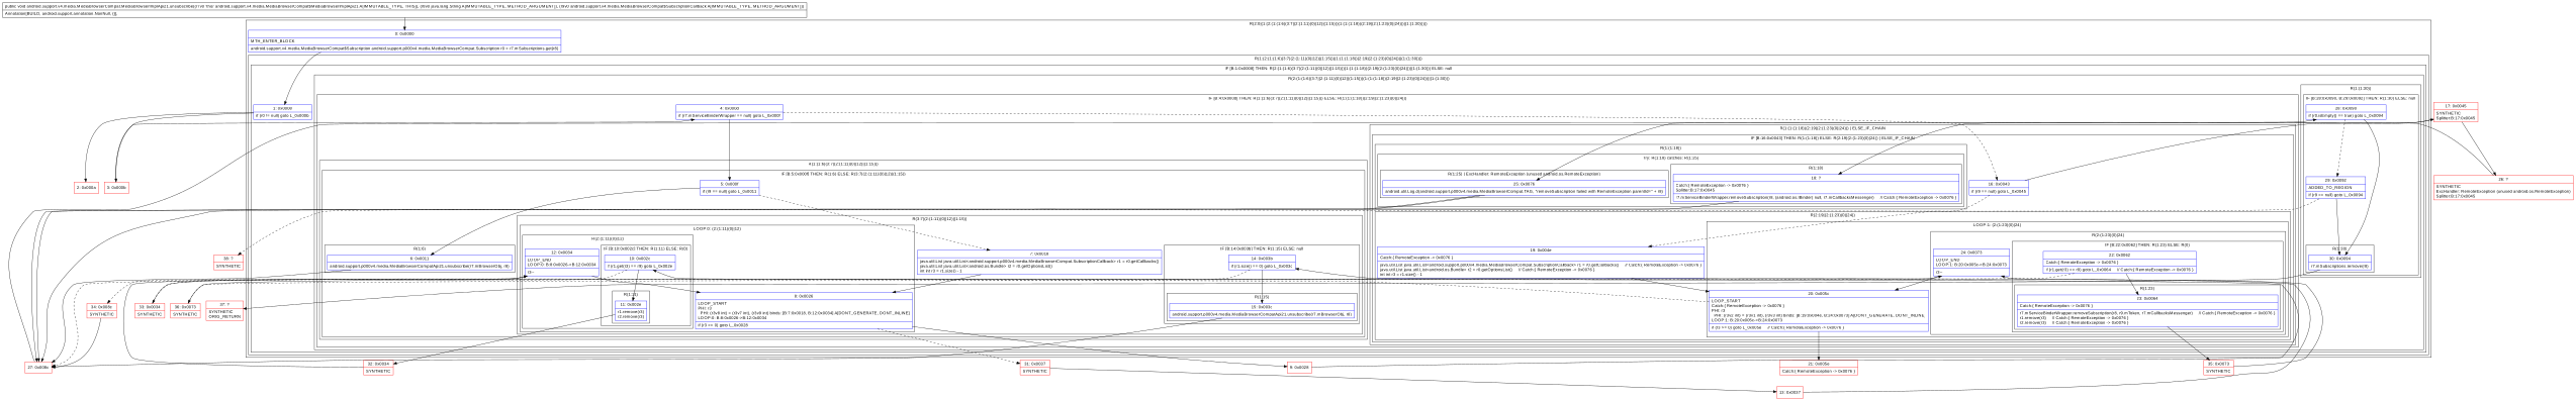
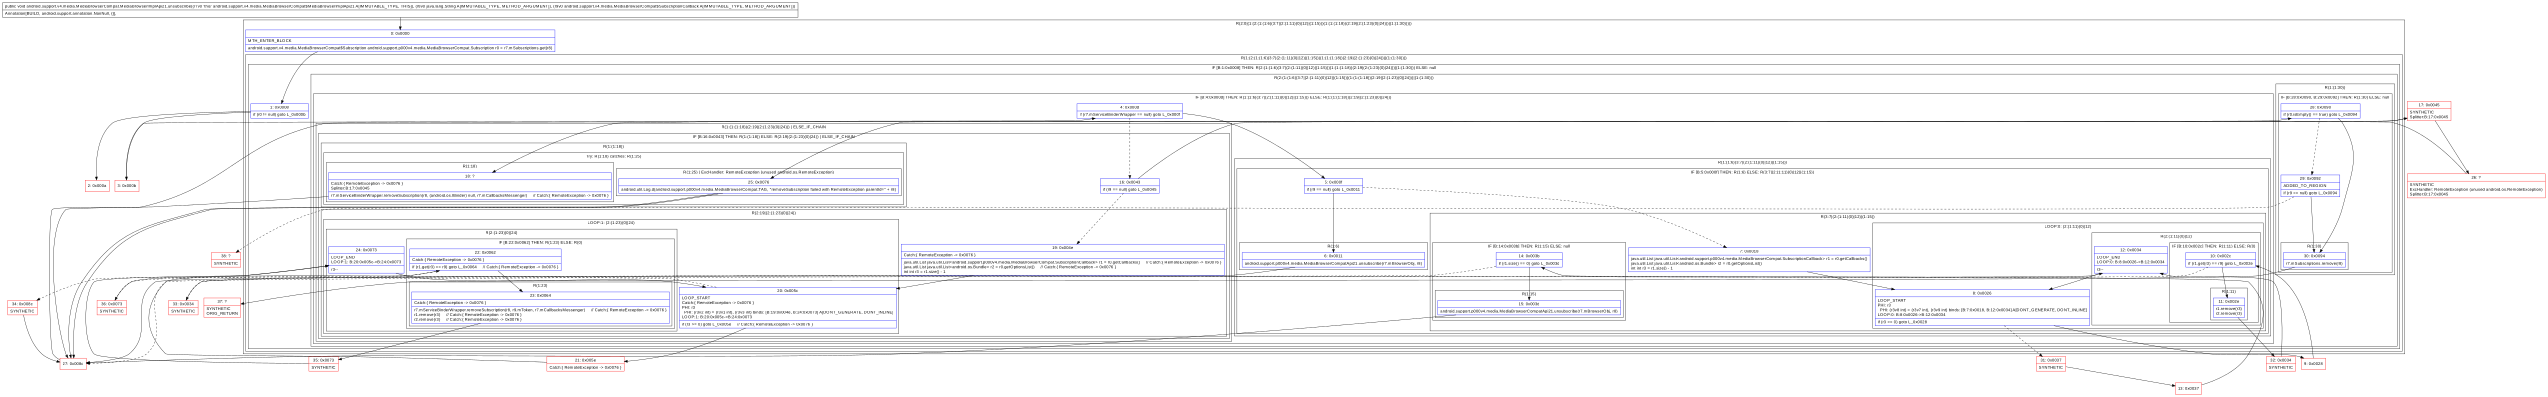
  digraph {
    fontname="Liberation Sans"
    node [color=blue fontname="Liberation Sans" shape=record]
    edge [fontname="Liberation Sans"]
    n1 [label="{6\:\ 0x0011|android.support.p000v4.media.MediaBrowserCompatApi21.unsubscribe(r7.mBrowserObj, r8)\l}"]
    n2 [label="{11\:\ 0x002e|r1.remove(r3)\lr2.remove(r3)\l}"]
    n3 [label="{10\:\ 0x002c|if (r1.get(r3) == r9) goto L_0x002e\l}"]
    n4 [label="{12\:\ 0x0034|LOOP_END\lLOOP:0: B:8:0x0026\-\>B:12:0x0034\l|r3\-\-\l}"]
    n5 [label="{8\:\ 0x0026|LOOP_START\lPHI: r3 \l  PHI: (r3v8 int) = (r3v7 int), (r3v9 int) binds: [B:7:0x0018, B:12:0x0034] A[DONT_GENERATE, DONT_INLINE]\lLOOP:0: B:8:0x0026\-\>B:12:0x0034\l|if (r3 \>= 0) goto L_0x0028\l}"]
    n6 [label="{15\:\ 0x003d|android.support.p000v4.media.MediaBrowserCompatApi21.unsubscribe(r7.mBrowserObj, r8)\l}"]
    n7 [label="{14\:\ 0x003b|if (r1.size() == 0) goto L_0x003d\l}"]
    n8 [label="{7\:\ 0x0018|java.util.List java.util.List\<android.support.p000v4.media.MediaBrowserCompat.SubscriptionCallback\> r1 = r0.getCallbacks()\ljava.util.List java.util.List\<android.os.Bundle\> r2 = r0.getOptionsList()\lint int r3 = r1.size() \- 1\l}"]
    n9 [label="{5\:\ 0x000f|if (r9 == null) goto L_0x0011\l}"]
    n10 [label="{18\:\ ?|Catch:\{ RemoteException \-\> 0x0076 \}\lSplitter:B:17:0x0045\l|r7.mServiceBinderWrapper.removeSubscription(r8, (android.os.IBinder) null, r7.mCallbacksMessenger)     \/\/ Catch:\{ RemoteException \-\> 0x0076 \}\l}"]
    n11 [label="{25\:\ 0x0076|android.util.Log.d(android.support.p000v4.media.MediaBrowserCompat.TAG, \"removeSubscription failed with RemoteException parentId=\" + r8)\l}"]
    n12 [label="{23\:\ 0x0064|Catch:\{ RemoteException \-\> 0x0076 \}\l|r7.mServiceBinderWrapper.removeSubscription(r8, r9.mToken, r7.mCallbacksMessenger)     \/\/ Catch:\{ RemoteException \-\> 0x0076 \}\lr1.remove(r3)     \/\/ Catch:\{ RemoteException \-\> 0x0076 \}\lr2.remove(r3)     \/\/ Catch:\{ RemoteException \-\> 0x0076 \}\l}"]
    n13 [label="{22\:\ 0x0062|Catch:\{ RemoteException \-\> 0x0076 \}\l|if (r1.get(r3) == r9) goto L_0x0064     \/\/ Catch:\{ RemoteException \-\> 0x0076 \}\l}"]
    n14 [label="{24\:\ 0x0073|LOOP_END\lLOOP:1: B:20:0x005c\-\>B:24:0x0073\l|r3\-\-\l}"]
    n15 [label="{20\:\ 0x005c|LOOP_START\lCatch:\{ RemoteException \-\> 0x0076 \}\lPHI: r3 \l  PHI: (r3v2 int) = (r3v1 int), (r3v3 int) binds: [B:19:0x004e, B:24:0x0073] A[DONT_GENERATE, DONT_INLINE]\lLOOP:1: B:20:0x005c\-\>B:24:0x0073\l|if (r3 \>= 0) goto L_0x005e     \/\/ Catch:\{ RemoteException \-\> 0x0076 \}\l}"]
    n16 [label="{19\:\ 0x004e|Catch:\{ RemoteException \-\> 0x0076 \}\l|java.util.List java.util.List\<android.support.p000v4.media.MediaBrowserCompat.SubscriptionCallback\> r1 = r0.getCallbacks()     \/\/ Catch:\{ RemoteException \-\> 0x0076 \}\ljava.util.List java.util.List\<android.os.Bundle\> r2 = r0.getOptionsList()     \/\/ Catch:\{ RemoteException \-\> 0x0076 \}\lint int r3 = r1.size() \- 1\l}"]
    n17 [label="{16\:\ 0x0043|if (r9 == null) goto L_0x0045\l}"]
    n18 [label="{4\:\ 0x000d|if (r7.mServiceBinderWrapper == null) goto L_0x000f\l}"]
    n19 [label="{30\:\ 0x0094|r7.mSubscriptions.remove(r8)\l}"]
    n20 [label="{28\:\ 0x0090|if (r0.isEmpty() == true) goto L_0x0094\l}"]
    n21 [label="{29\:\ 0x0092|ADDED_TO_REGION\l|if (r9 == null) goto L_0x0094\l}"]
    n22 [label="{1\:\ 0x0008|if (r0 != null) goto L_0x000b\l}"]
    n23 [label="{0\:\ 0x0000|MTH_ENTER_BLOCK\l|android.support.v4.media.MediaBrowserCompat$Subscription android.support.p000v4.media.MediaBrowserCompat.Subscription r0 = r7.mSubscriptions.get(r8)\l}"]
    n24 [color=red label="{27\:\ 0x008c}"]
    n25 [color=red label="{32\:\ 0x0034|SYNTHETIC\l}"]
    n26 [color=red label="{33\:\ 0x0034|SYNTHETIC\l}"]
    n27 [color=red label="{9\:\ 0x0028}"]
    n28 [color=red label="{31\:\ 0x0037|SYNTHETIC\l}"]
    n29 [color=red label="{35\:\ 0x0073|SYNTHETIC\l}"]
    n30 [color=red label="{36\:\ 0x0073|SYNTHETIC\l}"]
    n31 [color=red label="{21\:\ 0x005e|Catch:\{ RemoteException \-\> 0x0076 \}\l}"]
    n32 [color=red label="{34\:\ 0x008c|SYNTHETIC\l}"]
    n33 [color=red label="{17\:\ 0x0045|SYNTHETIC\lSplitter:B:17:0x0045\l}"]
    n34 [color=red label="{37\:\ ?|SYNTHETIC\lORIG_RETURN\l}"]
    n35 [color=red label="{38\:\ ?|SYNTHETIC\l}"]
    n36 [color=red label="{2\:\ 0x000a}"]
    n37 [color=red label="{3\:\ 0x000b}"]
    n38 [color=red label="{13\:\ 0x0037}"]
    n39 [color=red label="{26\:\ ?|SYNTHETIC\lExcHandler: RemoteException (unused android.os.RemoteException)\lSplitter:B:17:0x0045\l}"]
    n40 [label="{public void android.support.v4.media.MediaBrowserCompat.MediaBrowserImplApi21.unsubscribe((r7v0 'this' android.support.v4.media.MediaBrowserCompat$MediaBrowserImplApi21 A[IMMUTABLE_TYPE, THIS]), (r8v0 java.lang.String A[IMMUTABLE_TYPE, METHOD_ARGUMENT]), (r9v0 android.support.v4.media.MediaBrowserCompat$SubscriptionCallback A[IMMUTABLE_TYPE, METHOD_ARGUMENT]))  | Annotation[BUILD, android.support.annotation.NonNull, \{\}], \l}" color=""]
    subgraph cluster_1 {
      label="R(2:0|(1:(2:(1:(1:6)(3:7|(2:(1:11)(0)|12)|(1:15)))(1:(1:(1:18))(2:19|(2:(1:23)(0)|24)))|(1:(1:30)))))"
      n23
      subgraph cluster_2 {
        label="R(1:(2:(1:(1:6)(3:7|(2:(1:11)(0)|12)|(1:15)))(1:(1:(1:18))(2:19|(2:(1:23)(0)|24)))|(1:(1:30))))"
        subgraph cluster_3 {
          label="IF [B:1:0x0008] THEN: R(2:(1:(1:6)(3:7|(2:(1:11)(0)|12)|(1:15)))(1:(1:(1:18))(2:19|(2:(1:23)(0)|24)))|(1:(1:30))) ELSE: null"
          n22
          subgraph cluster_4 {
            label="R(2:(1:(1:6)(3:7|(2:(1:11)(0)|12)|(1:15)))(1:(1:(1:18))(2:19|(2:(1:23)(0)|24)))|(1:(1:30)))"
            subgraph cluster_5 {
              label="IF [B:4:0x000d] THEN: R(1:(1:6)(3:7|(2:(1:11)(0)|12)|(1:15))) ELSE: R(1:(1:(1:18))(2:19|(2:(1:23)(0)|24)))"
              n18
              subgraph cluster_6 {
                label="R(1:(1:6)(3:7|(2:(1:11)(0)|12)|(1:15)))"
                subgraph cluster_7 {
                  label="IF [B:5:0x000f] THEN: R(1:6) ELSE: R(3:7|(2:(1:11)(0)|12)|(1:15))"
                  n9
                  subgraph cluster_8 {
                    label="R(1:6)"
                    n1
                  }
                  subgraph cluster_9 {
                    label="R(3:7|(2:(1:11)(0)|12)|(1:15))"
                    n8
                    subgraph cluster_10 {
                      label="LOOP:0: (2:(1:11)(0)|12)"
                      n5
                      subgraph cluster_11 {
                        label="R(2:(1:11)(0)|12)"
                        n4
                        subgraph cluster_12 {
                          label="IF [B:10:0x002c] THEN: R(1:11) ELSE: R(0)"
                          n3
                          subgraph cluster_13 {
                            label="R(1:11)"
                            n2
                          }
                          subgraph cluster_14 {
                            label="R(0)"
                          }
                        }
                      }
                    }
                    subgraph cluster_15 {
                      label="IF [B:14:0x003b] THEN: R(1:15) ELSE: null"
                      n7
                      subgraph cluster_16 {
                        label="R(1:15)"
                        n6
                      }
                    }
                  }
                }
              }
              subgraph cluster_17 {
                label="R(1:(1:(1:18))(2:19|(2:(1:23)(0)|24))) | ELSE_IF_CHAIN\l"
                subgraph cluster_18 {
                  label="IF [B:16:0x0043] THEN: R(1:(1:18)) ELSE: R(2:19|(2:(1:23)(0)|24)) | ELSE_IF_CHAIN\l"
                  n17
                  subgraph cluster_19 {
                    label="R(1:(1:18))"
                    subgraph cluster_20 {
                      label="Try: R(1:18) catches: R(1:25)"
                      subgraph cluster_21 {
                        label="R(1:18)"
                        n10
                      }
                      subgraph cluster_22 {
                        label="R(1:25) | ExcHandler: RemoteException (unused android.os.RemoteException)\l"
                        n11
                      }
                    }
                  }
                  subgraph cluster_23 {
                    label="R(2:19|(2:(1:23)(0)|24))"
                    n16
                    subgraph cluster_24 {
                      label="LOOP:1: (2:(1:23)(0)|24)"
                      n15
                      subgraph cluster_25 {
                        label="R(2:(1:23)(0)|24)"
                        n14
                        subgraph cluster_26 {
                          label="IF [B:22:0x0062] THEN: R(1:23) ELSE: R(0)"
                          n13
                          subgraph cluster_27 {
                            label="R(1:23)"
                            n12
                          }
                          subgraph cluster_28 {
                            label="R(0)"
                          }
                        }
                      }
                    }
                  }
                }
              }
            }
            subgraph cluster_29 {
              label="R(1:(1:30))"
              subgraph cluster_30 {
                label="IF [B:28:0x0090, B:29:0x0092] THEN: R(1:30) ELSE: null"
                n20
                n21
                subgraph cluster_31 {
                  label="R(1:30)"
                  n19
                }
              }
            }
          }
        }
      }
    }
    subgraph cluster_32 {
      label="R(1:25) | ExcHandler: RemoteException (unused android.os.RemoteException)\l"
    }
    n1 -> n24
    n2 -> n25
    n3 -> n2
    n3 -> n26 [style=dashed]
    n4 -> n5
    n5 -> n27
    n5 -> n28 [style=dashed]
    n6 -> n24
    n7 -> n6
    n7 -> n24 [style=dashed]
    n8 -> n5
    n9 -> n1
    n9 -> n8 [style=dashed]
    n10 -> n24
    n11 -> n24
    n11 -> n24
    n12 -> n29
    n13 -> n12
    n13 -> n30 [style=dashed]
    n14 -> n15
    n15 -> n31
    n15 -> n32 [style=dashed]
    n16 -> n15
    n17 -> n16 [style=dashed]
    n17 -> n33
    n18 -> n9
    n18 -> n17 [style=dashed]
    n19 -> n34
    n20 -> n19
    n20 -> n21 [style=dashed]
    n21 -> n19
    n21 -> n35 [style=dashed]
    n22 -> n36 [style=solid]
    n22 -> n37
    n23 -> n22
    n24 -> n20
    n25 -> n4
    n26 -> n4
    n27 -> n3
    n28 -> n38
    n29 -> n14
    n30 -> n14
+   n31 -> n13
    n32 -> n24
    n33 -> n10
    n33 -> n39
    n37 -> n18
    n38 -> n7
    n39 -> n11
    n40 -> n23
  }
